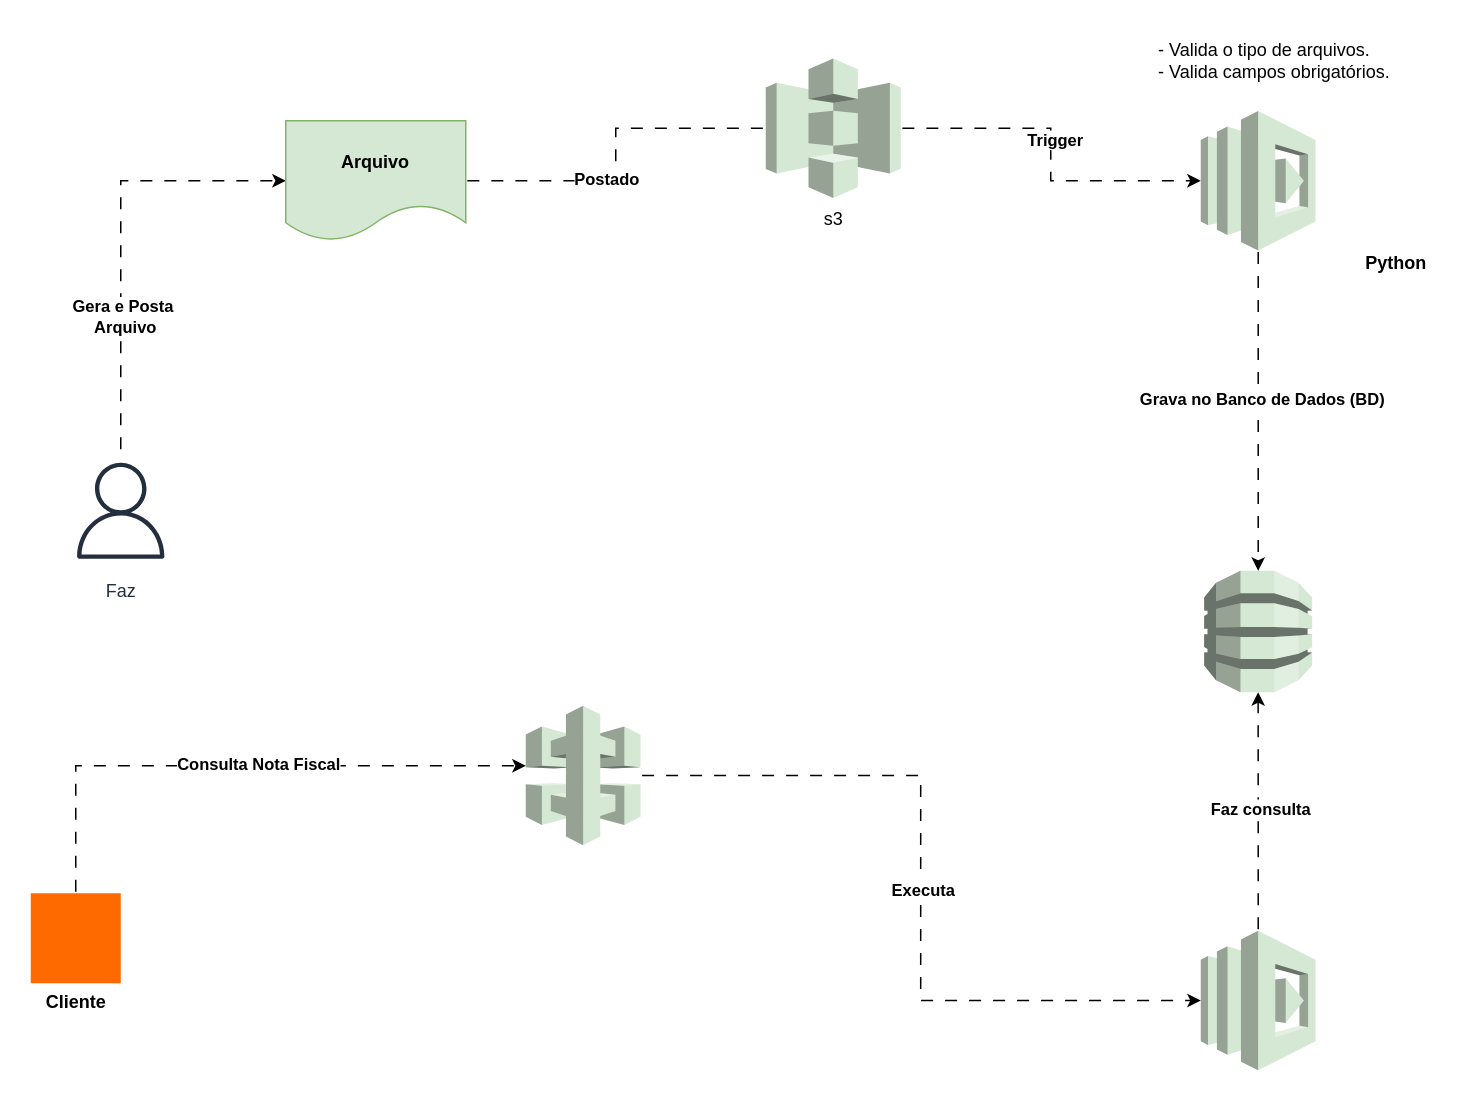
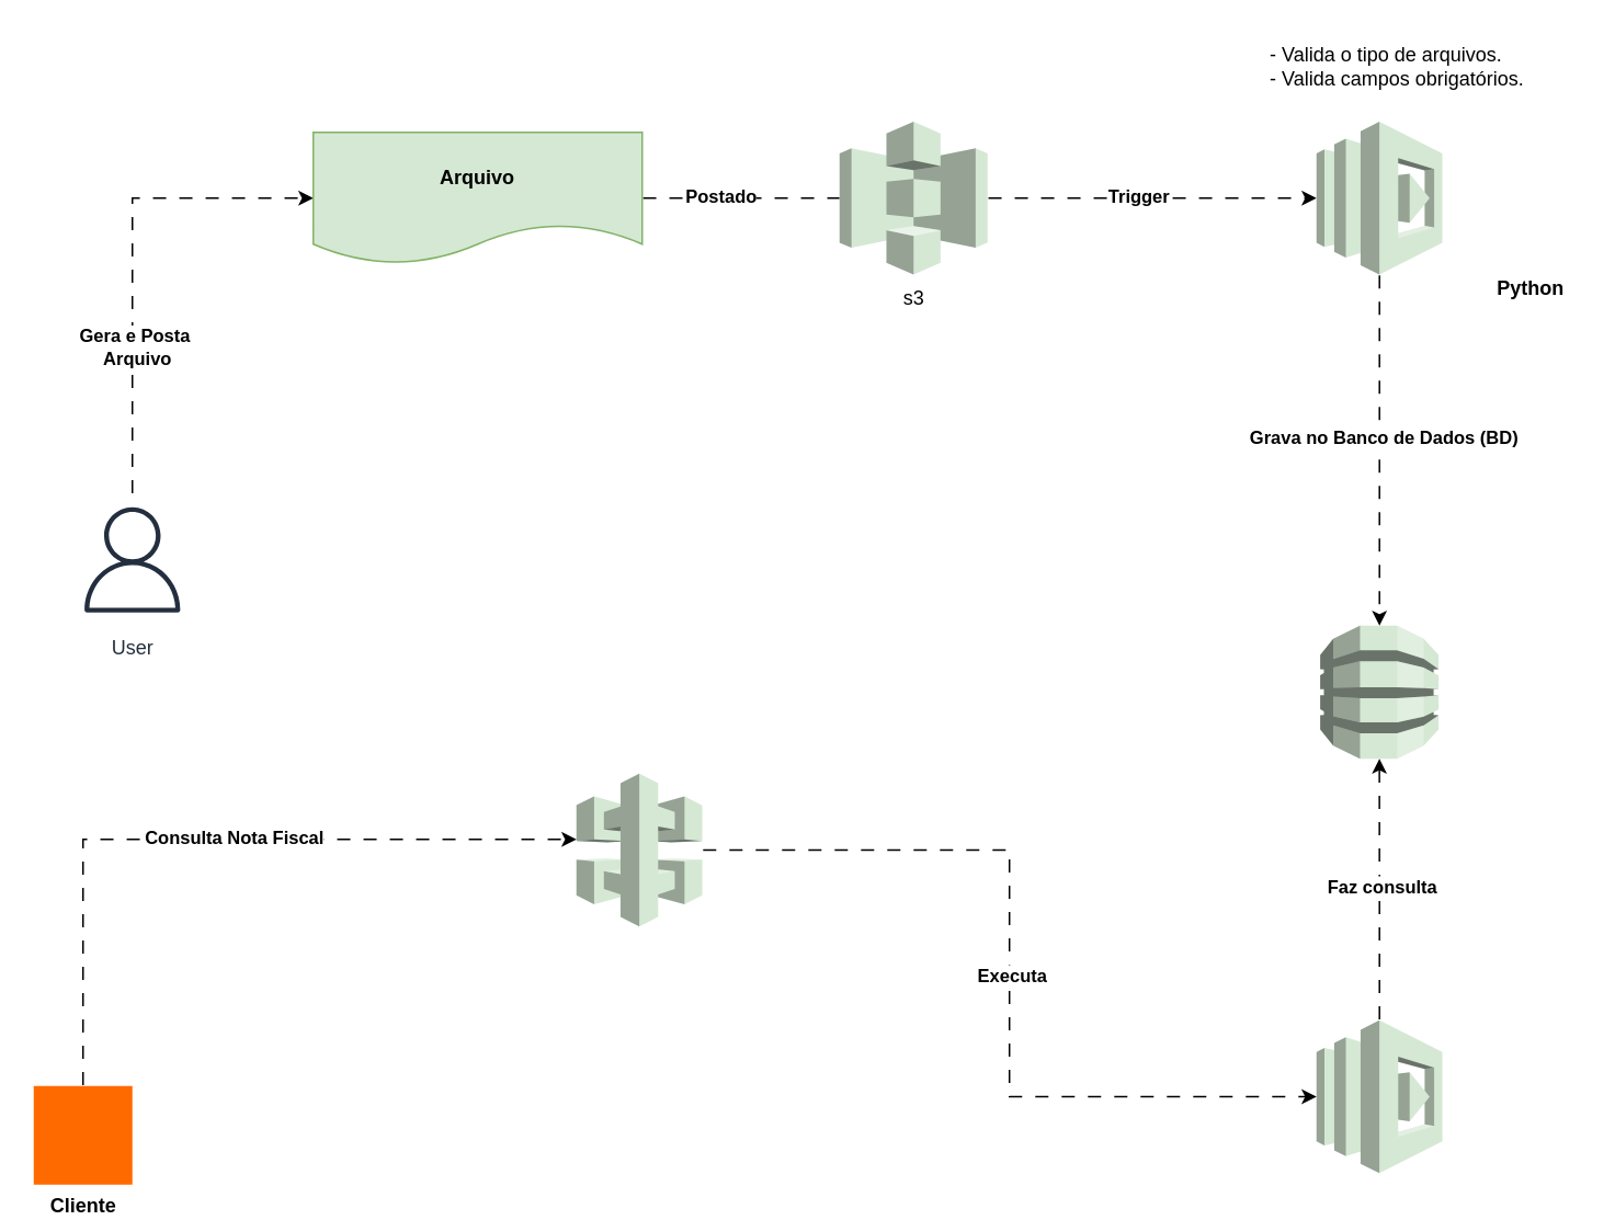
  <mxCell id="0" />
  <mxCell id="1" parent="0" />
  <mxCell id="2" style="edgeStyle=orthogonalEdgeStyle;rounded=0;orthogonalLoop=1;jettySize=auto;html=1;entryX=0;entryY=0.5;entryDx=0;entryDy=0;entryPerimeter=0;flowAnimation=1;" parent="1" source="4" target="7" edge="1"><mxGeometry relative="1" as="geometry"><mxPoint x="180" y="120" as="targetPoint" /><Array as="points"><mxPoint x="80" y="120" /></Array></mxGeometry></mxCell>
  <mxCell id="3" value="&lt;b&gt;Gera e Posta&amp;nbsp;&lt;/b&gt;&lt;div&gt;&lt;b&gt;Arquivo&lt;/b&gt;&lt;/div&gt;" style="edgeLabel;html=1;align=center;verticalAlign=middle;resizable=0;points=[];" parent="2" vertex="1" connectable="0"><mxGeometry x="-0.379" y="-2" relative="1" as="geometry"><mxPoint as="offset" /></mxGeometry></mxCell>
- <mxCell id="4" value="Faz" style="sketch=0;outlineConnect=0;fontColor=#232F3E;gradientColor=none;strokeColor=#232F3E;fillColor=#ffffff;dashed=0;verticalLabelPosition=bottom;verticalAlign=top;align=center;html=1;fontSize=12;fontStyle=0;aspect=fixed;shape=mxgraph.aws4.resourceIcon;resIcon=mxgraph.aws4.user;" parent="1" vertex="1"><mxGeometry x="40" y="300" width="80" height="80" as="geometry" /></mxCell>
+ <mxCell id="4" value="User" style="sketch=0;outlineConnect=0;fontColor=#232F3E;gradientColor=none;strokeColor=#232F3E;fillColor=#ffffff;dashed=0;verticalLabelPosition=bottom;verticalAlign=top;align=center;html=1;fontSize=12;fontStyle=0;aspect=fixed;shape=mxgraph.aws4.resourceIcon;resIcon=mxgraph.aws4.user;" parent="1" vertex="1"><mxGeometry x="40" y="300" width="80" height="80" as="geometry" /></mxCell>
  <mxCell id="5" style="edgeStyle=orthogonalEdgeStyle;rounded=0;orthogonalLoop=1;jettySize=auto;html=1;flowAnimation=1;endArrow=none;" parent="1" source="7" target="10" edge="1"><mxGeometry relative="1" as="geometry" /></mxCell>
  <mxCell id="6" value="Postado" style="edgeLabel;html=1;align=center;verticalAlign=middle;resizable=0;points=[];fontStyle=1" parent="5" vertex="1" connectable="0"><mxGeometry x="-0.21" y="2" relative="1" as="geometry"><mxPoint as="offset" /></mxGeometry></mxCell>
- <mxCell id="7" value="&lt;b&gt;Arquivo&lt;/b&gt;" style="shape=document;whiteSpace=wrap;html=1;boundedLbl=1;fillColor=#d5e8d4;strokeColor=#82b366;" parent="1" vertex="1"><mxGeometry x="190" y="80" width="120" height="80" as="geometry" /></mxCell>
+ <mxCell id="7" value="&lt;b&gt;Arquivo&lt;/b&gt;" style="shape=document;whiteSpace=wrap;html=1;boundedLbl=1;fillColor=#d5e8d4;strokeColor=#82b366;" parent="1" vertex="1"><mxGeometry x="190" y="80" width="200" height="80" as="geometry" /></mxCell>
  <mxCell id="8" style="edgeStyle=orthogonalEdgeStyle;rounded=0;orthogonalLoop=1;jettySize=auto;html=1;flowAnimation=1;" parent="1" source="10" target="14" edge="1"><mxGeometry relative="1" as="geometry" /></mxCell>
  <mxCell id="9" value="Trigger" style="edgeLabel;html=1;align=center;verticalAlign=middle;resizable=0;points=[];fontStyle=1" parent="8" vertex="1" connectable="0"><mxGeometry x="-0.09" y="2" relative="1" as="geometry"><mxPoint as="offset" /></mxGeometry></mxCell>
- <mxCell id="10" value="s3" style="outlineConnect=0;dashed=0;verticalLabelPosition=bottom;verticalAlign=top;align=center;html=1;shape=mxgraph.aws3.s3;fillColor=#d5e8d4;strokeColor=#82b366;" parent="1" vertex="1"><mxGeometry x="510" y="38.5" width="90" height="93" as="geometry" /></mxCell>
+ <mxCell id="10" value="s3" style="outlineConnect=0;dashed=0;verticalLabelPosition=bottom;verticalAlign=top;align=center;html=1;shape=mxgraph.aws3.s3;fillColor=#d5e8d4;strokeColor=#82b366;" parent="1" vertex="1"><mxGeometry x="510" y="73.5" width="90" height="93" as="geometry" /></mxCell>
  <mxCell id="11" value="" style="outlineConnect=0;dashed=0;verticalLabelPosition=bottom;verticalAlign=top;align=center;html=1;shape=mxgraph.aws3.dynamo_db;fillColor=#d5e8d4;strokeColor=#82b366;" parent="1" vertex="1"><mxGeometry x="802.25" y="380" width="72" height="81" as="geometry" /></mxCell>
  <mxCell id="12" style="edgeStyle=orthogonalEdgeStyle;rounded=0;orthogonalLoop=1;jettySize=auto;html=1;flowAnimation=1;" parent="1" source="14" target="11" edge="1"><mxGeometry relative="1" as="geometry" /></mxCell>
  <mxCell id="13" value="Grava no Banco de Dados (BD)" style="edgeLabel;html=1;align=center;verticalAlign=middle;resizable=0;points=[];fontStyle=1" parent="12" vertex="1" connectable="0"><mxGeometry x="-0.068" y="2" relative="1" as="geometry"><mxPoint as="offset" /></mxGeometry></mxCell>
  <mxCell id="14" value="" style="outlineConnect=0;dashed=0;verticalLabelPosition=bottom;verticalAlign=top;align=center;html=1;shape=mxgraph.aws3.lambda;fillColor=#d5e8d4;strokeColor=#82b366;" parent="1" vertex="1"><mxGeometry x="800" y="73.5" width="76.5" height="93" as="geometry" /></mxCell>
  <mxCell id="15" value="&lt;b&gt;Python&lt;/b&gt;" style="text;html=1;align=center;verticalAlign=middle;resizable=0;points=[];autosize=1;strokeColor=none;fillColor=none;" parent="1" vertex="1"><mxGeometry x="900" y="160" width="60" height="30" as="geometry" /></mxCell>
  <mxCell id="16" value="- Valida o tipo de arquivos.&lt;div&gt;- Valida campos obrigatórios.&lt;/div&gt;" style="text;html=1;align=left;verticalAlign=middle;resizable=0;points=[];autosize=1;strokeColor=none;fillColor=none;" parent="1" vertex="1"><mxGeometry x="770" y="20" width="180" height="40" as="geometry" /></mxCell>
  <mxCell id="17" value="" style="outlineConnect=0;dashed=0;verticalLabelPosition=bottom;verticalAlign=top;align=center;html=1;shape=mxgraph.aws3.api_gateway;fillColor=#d5e8d4;strokeColor=#82b366;" parent="1" vertex="1"><mxGeometry x="350" y="470" width="76.5" height="93" as="geometry" /></mxCell>
  <mxCell id="18" style="edgeStyle=orthogonalEdgeStyle;rounded=0;orthogonalLoop=1;jettySize=auto;html=1;fontStyle=1;flowAnimation=1;" parent="1" source="20" edge="1"><mxGeometry relative="1" as="geometry"><mxPoint x="350" y="510" as="targetPoint" /><Array as="points"><mxPoint x="50" y="510" /></Array></mxGeometry></mxCell>
  <mxCell id="19" value="Consulta Nota Fiscal" style="edgeLabel;html=1;align=center;verticalAlign=middle;resizable=0;points=[];fontStyle=1" parent="18" vertex="1" connectable="0"><mxGeometry x="0.071" y="2" relative="1" as="geometry"><mxPoint as="offset" /></mxGeometry></mxCell>
- <mxCell id="20" value="&lt;div&gt;&lt;b&gt;&lt;br&gt;&lt;/b&gt;&lt;/div&gt;&lt;div&gt;&lt;b&gt;&lt;br&gt;&lt;/b&gt;&lt;/div&gt;&lt;div&gt;&lt;b&gt;&lt;br&gt;&lt;/b&gt;&lt;/div&gt;&lt;div&gt;&lt;b&gt;&lt;br&gt;&lt;/b&gt;&lt;/div&gt;&lt;div&gt;&lt;b&gt;&lt;br&gt;&lt;/b&gt;&lt;/div&gt;&lt;div&gt;&lt;b&gt;&lt;br&gt;&lt;/b&gt;&lt;/div&gt;&lt;b&gt;Cliente&lt;/b&gt;" style="points=[];aspect=fixed;html=1;align=center;shadow=0;dashed=0;fillColor=#FF6A00;strokeColor=none;shape=mxgraph.alibaba_cloud.user;" parent="1" vertex="1"><mxGeometry x="20" y="595" width="60" height="60" as="geometry" /></mxCell>
+ <mxCell id="20" value="&lt;div&gt;&lt;b&gt;&lt;br&gt;&lt;/b&gt;&lt;/div&gt;&lt;div&gt;&lt;b&gt;&lt;br&gt;&lt;/b&gt;&lt;/div&gt;&lt;div&gt;&lt;b&gt;&lt;br&gt;&lt;/b&gt;&lt;/div&gt;&lt;div&gt;&lt;b&gt;&lt;br&gt;&lt;/b&gt;&lt;/div&gt;&lt;div&gt;&lt;b&gt;&lt;br&gt;&lt;/b&gt;&lt;/div&gt;&lt;div&gt;&lt;b&gt;&lt;br&gt;&lt;/b&gt;&lt;/div&gt;&lt;b&gt;Cliente&lt;/b&gt;" style="points=[];aspect=fixed;html=1;align=center;shadow=0;dashed=0;fillColor=#FF6A00;strokeColor=none;shape=mxgraph.alibaba_cloud.user;" parent="1" vertex="1"><mxGeometry x="20" y="660" width="60" height="60" as="geometry" /></mxCell>
  <mxCell id="21" value="" style="outlineConnect=0;dashed=0;verticalLabelPosition=bottom;verticalAlign=top;align=center;html=1;shape=mxgraph.aws3.lambda;fillColor=#d5e8d4;strokeColor=#82b366;" parent="1" vertex="1"><mxGeometry x="800" y="620" width="76.5" height="93" as="geometry" /></mxCell>
  <mxCell id="22" style="edgeStyle=orthogonalEdgeStyle;rounded=0;orthogonalLoop=1;jettySize=auto;html=1;entryX=0;entryY=0.5;entryDx=0;entryDy=0;entryPerimeter=0;flowAnimation=1;" parent="1" source="17" target="21" edge="1"><mxGeometry relative="1" as="geometry" /></mxCell>
  <mxCell id="23" value="&lt;b&gt;Executa&lt;/b&gt;" style="edgeLabel;html=1;align=center;verticalAlign=middle;resizable=0;points=[];" parent="22" vertex="1" connectable="0"><mxGeometry x="0.006" y="1" relative="1" as="geometry"><mxPoint as="offset" /></mxGeometry></mxCell>
  <mxCell id="24" style="edgeStyle=orthogonalEdgeStyle;rounded=0;orthogonalLoop=1;jettySize=auto;html=1;entryX=0.5;entryY=1;entryDx=0;entryDy=0;entryPerimeter=0;flowAnimation=1;" parent="1" source="21" target="11" edge="1"><mxGeometry relative="1" as="geometry" /></mxCell>
  <mxCell id="25" value="&lt;b&gt;Faz consulta&lt;/b&gt;" style="edgeLabel;html=1;align=center;verticalAlign=middle;resizable=0;points=[];" parent="24" vertex="1" connectable="0"><mxGeometry x="0.019" y="-1" relative="1" as="geometry"><mxPoint as="offset" /></mxGeometry></mxCell>
